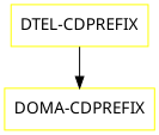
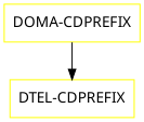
  digraph {
    fontname="Noto Sans"
    node [color=yellow shape=box fontname="Noto Sans"]
    "DTEL-CDPREFIX"
    "DOMA-CDPREFIX"
-   "DTEL-CDPREFIX" -> "DOMA-CDPREFIX" [fontname="Noto Sans"]
+   "DOMA-CDPREFIX" -> "DTEL-CDPREFIX" [fontname="Noto Sans"]
  }
